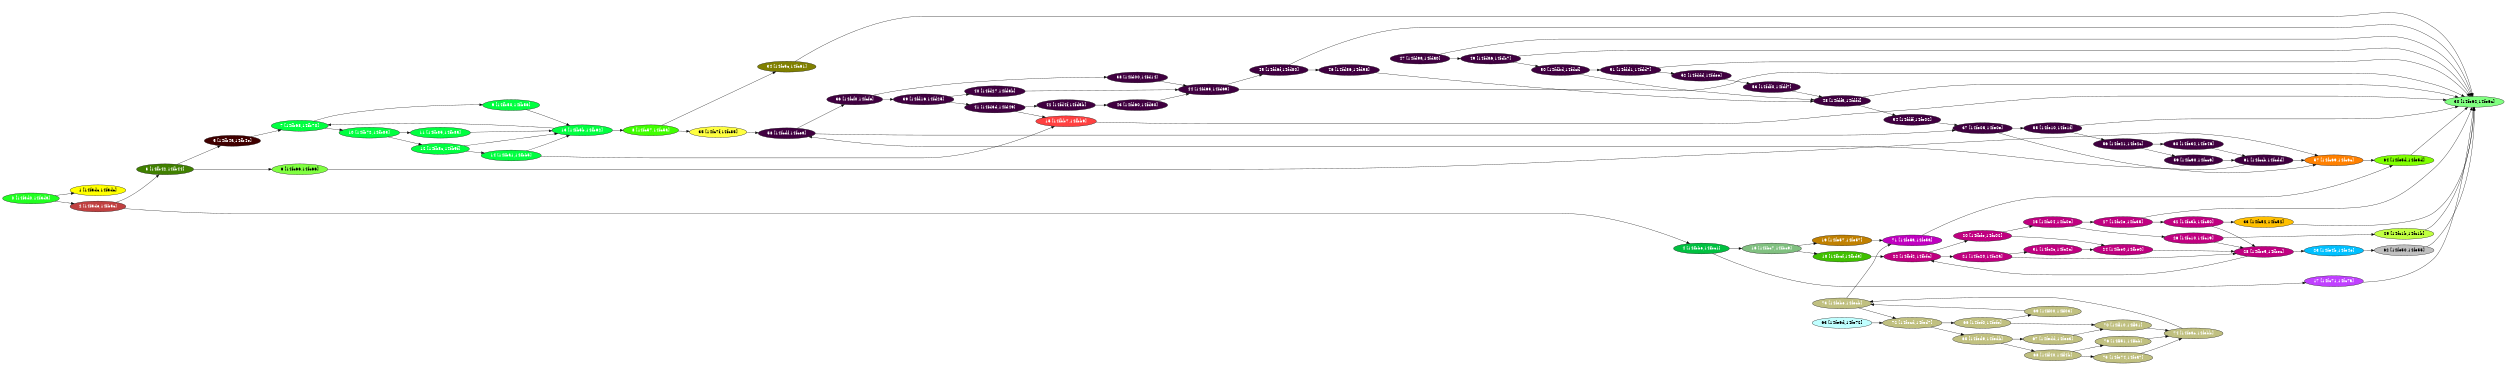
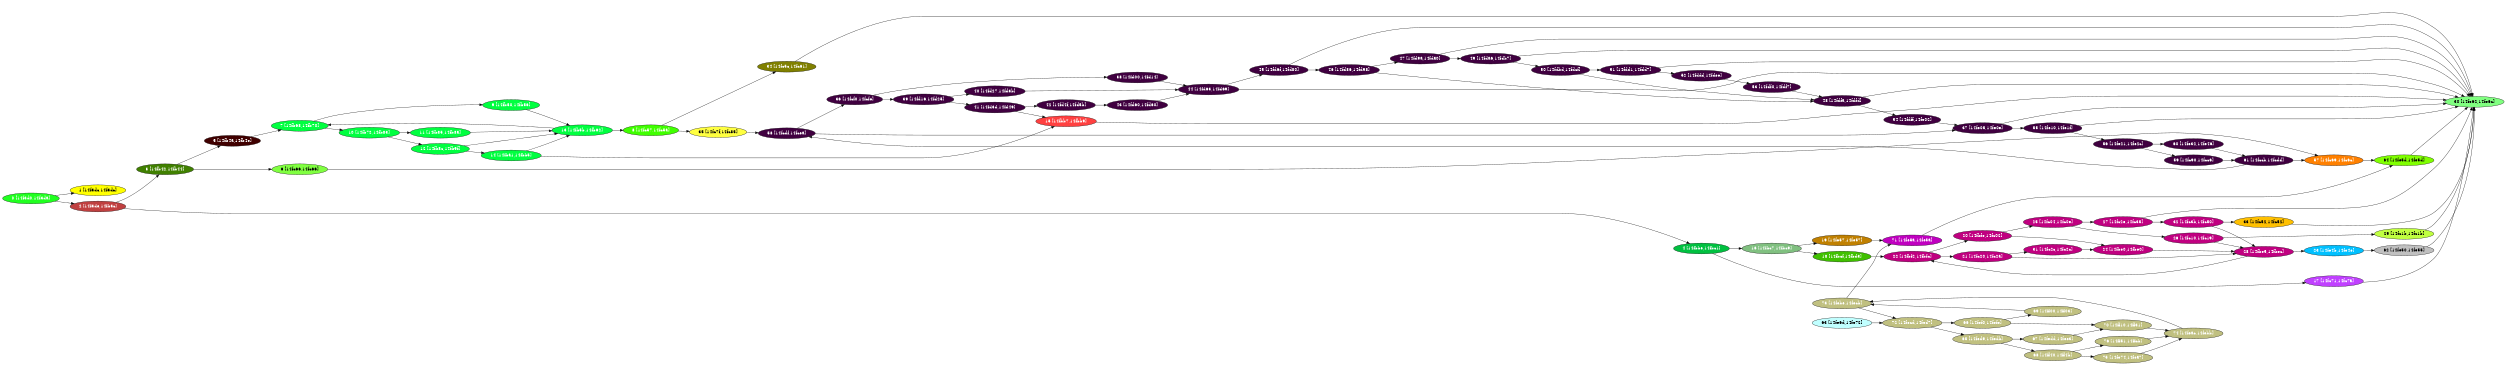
  digraph {
    rankdir=LR
    node [fillcolor="#400040" fontcolor="#ffffff" shape=oval style=filled]
    n1 [fillcolor="#20FF20" label="0 [14f3d0,14f3da]"]
    n2 [fillcolor="#FFFF00" fontcolor="#000000" label="1 [14f3dc,14f3dc]"]
    n3 [fillcolor="#C04040" label="2 [14f3de,14fb3c]"]
    n4 [fillcolor="#408000" label="3 [14fb42,14fb44]"]
    n5 [fillcolor="#00C040" label="4 [14fbbe,14fbc1]"]
    n6 [fillcolor="#400000" label="5 [14fb4a,14fb4e]"]
    n7 [fillcolor="#80FF40" fontcolor="#000000" label="6 [14fc66,14fc66]"]
    n8 [fillcolor="#80C080" label="16 [14fbc7,14fbc9]"]
    n9 [fillcolor="#C040FF" label="17 [14fc71,14fc7a]"]
    n10 [fillcolor="#00FF40" label="7 [14fb68,14fb70]"]
    n11 [fillcolor="#FF8000" label="57 [14fc69,14fc6c]"]
    n12 [fillcolor="#40C000" label="18 [14fbcf,14fbd3]"]
    n13 [fillcolor="#C08000" label="19 [14fe57,14fe57]"]
    n14 [fillcolor="#80FF80" fontcolor="#000000" label="30 [14fe62,14fe6c]"]
    n15 [fillcolor="#00FF40" label="9 [14fb50,14fb56]"]
    n16 [fillcolor="#00FF40" label="10 [14fb72,14fb83]"]
    n17 [fillcolor="#80FF00" fontcolor="#000000" label="64 [14fe5d,14fe5d]"]
    n18 [fillcolor="#00FF40" label="13 [14fb5b,14fb62]"]
    n19 [fillcolor="#00FF40" label="11 [14fb85,14fb8a]"]
    n20 [fillcolor="#00FF40" label="12 [14fb8c,14fb9f]"]
    n21 [fillcolor="#40FF00" label="8 [14fc57,14fc5a]"]
    n22 [fillcolor="#808000" label="34 [14fc5c,14fc61]"]
    n23 [fillcolor="#FFFF40" fontcolor="#000000" label="35 [14fc7f,14fc85]"]
    n24 [label="58 [14fcdf,14fcea]"]
    n25 [fillcolor="#00FF40" label="14 [14fba1,14fbb5]"]
    n26 [fillcolor="#FF4040" label="15 [14fbb7,14fbb9]"]
    n27 [fillcolor="#C00080" label="22 [14fbf2,14fbfc]"]
    n28 [fillcolor="#C000C0" label="71 [14fe5a,14fe5a]"]
    n29 [fillcolor="#C00080" label="20 [14fbfe,14fc02]"]
    n30 [fillcolor="#C00080" label="21 [14fc20,14fc2a]"]
    n31 [fillcolor="#C00080" label="24 [14fbe0,14fbe0]"]
    n32 [fillcolor="#C00080" label="25 [14fc04,14fc0e]"]
    n33 [fillcolor="#C00080" label="28 [14fbe5,14fbec]"]
    n34 [fillcolor="#C00080" label="26 [14fc10,14fc19]"]
    n35 [fillcolor="#C00080" label="27 [14fc2e,14fc35]"]
    n36 [fillcolor="#C00080" label="31 [14fc2c,14fc2c]"]
    n37 [fillcolor="#00C0FF" label="23 [14fe4b,14fe4e]"]
    n38 [fillcolor="#C0C0C0" fontcolor="#000000" label="62 [14fe50,14fe55]"]
    n39 [fillcolor="#C0FFFF" fontcolor="#000000" label="63 [14fe6d,14fe72]"]
    n40 [fillcolor="#C0C080" label="72 [14fecd,14fed7]"]
    n41 [fillcolor="#C0FF40" fontcolor="#000000" label="29 [14fc1b,14fc1b]"]
    n42 [fillcolor="#C00080" label="32 [14fc3b,14fc50]"]
    n43 [fillcolor="#FFC000" fontcolor="#000000" label="33 [14fc52,14fc52]"]
    n44 [label="36 [14fcf0,14fcfe]"]
    n45 [label="37 [14fe05,14fe0e]"]
    n46 [label="38 [14fd00,14fd14]"]
    n47 [label="39 [14fd16,14fd25]"]
    n48 [label="44 [14fd63,14fd69]"]
    n49 [label="40 [14fd27,14fd3b]"]
    n50 [label="41 [14fd3d,14fd49]"]
    n51 [label="55 [14fe10,14fe1f]"]
    n52 [label="56 [14fe21,14fe2c]"]
    n53 [label="43 [14fd60,14fd60]"]
    n54 [label="42 [14fd4f,14fd5b]"]
    n55 [label="45 [14fd6f,14fd80]"]
    n56 [label="46 [14fd86,14fd98]"]
    n57 [label="47 [14fd9a,14fda0]"]
    n58 [label="48 [14fdfa,14fdfd]"]
    n59 [label="49 [14fda6,14fdb7]"]
    n60 [label="54 [14fdff,14fe02]"]
    n61 [label="50 [14fdbd,14fdcf]"]
    n62 [label="51 [14fdd1,14fdd7]"]
    n63 [label="52 [14fddd,14fdee]"]
    n64 [label="53 [14fdf0,14fdf7]"]
    n65 [label="59 [14fc90,14fcc6]"]
    n66 [label="60 [14fe32,14fe46]"]
    n67 [label="61 [14fccb,14fcdd]"]
    n68 [fillcolor="#C0C080" label="65 [14fed9,14fedb]"]
    n69 [fillcolor="#C0C080" label="66 [14fef0,14fefe]"]
    n70 [fillcolor="#C0C080" label="67 [14fedd,14fee3]"]
    n71 [fillcolor="#C0C080" label="68 [14ff40,14ff4b]"]
    n72 [fillcolor="#C0C080" label="70 [14ff10,14ff31]"]
    n73 [fillcolor="#C0C080" label="75 [14fe74,14fea7]"]
    n74 [fillcolor="#C0C080" label="76 [14ff51,14ffcb]"]
    n75 [fillcolor="#C0C080" label="69 [14ff00,14ff03]"]
    n76 [fillcolor="#C0C080" label="73 [14febe,14fecb]"]
    n77 [fillcolor="#C0C080" label="74 [14feac,14febb]"]
    n1 -> n2
    n1 -> n3
    n3 -> n4
    n3 -> n5
    n4 -> n6
    n4 -> n7
    n5 -> n8
    n5 -> n9
    n6 -> n10
    n7 -> n11
    n8 -> n12
    n8 -> n13
    n9 -> n14
    n10 -> n15
    n10 -> n16
    n11 -> n17
    n12 -> n27
    n13 -> n28
    n15 -> n18
    n16 -> n19
    n16 -> n20
    n17 -> n14
    n18 -> n10
    n18 -> n21
    n19 -> n18
    n20 -> n18
    n20 -> n25
    n21 -> n22
    n21 -> n23
    n22 -> n14
    n23 -> n24
    n24 -> n44
    n24 -> n45
    n25 -> n18
    n25 -> n26
    n26 -> n14
    n27 -> n29
    n27 -> n30
    n28 -> n17
    n29 -> n31
    n29 -> n32
    n30 -> n33
    n30 -> n36
    n31 -> n33
    n32 -> n34
    n32 -> n35
    n33 -> n27
    n33 -> n37
    n34 -> n33
    n34 -> n41
    n35 -> n14
    n35 -> n42
    n36 -> n31
    n37 -> n38
    n38 -> n14
    n39 -> n40
    n40 -> n68
    n40 -> n69
    n41 -> n14
    n42 -> n33
    n42 -> n43
    n43 -> n14
    n44 -> n46
    n44 -> n47
-   n45 -> n11
+   n45 -> n14
    n45 -> n51
    n46 -> n48
    n47 -> n49
    n47 -> n50
    n48 -> n14
    n48 -> n55
    n49 -> n48
    n50 -> n26
    n50 -> n54
    n51 -> n14
    n51 -> n52
    n52 -> n65
    n52 -> n66
    n53 -> n48
    n54 -> n53
    n55 -> n14
    n55 -> n56
+   n56 -> n57
    n56 -> n58
    n57 -> n14
    n57 -> n59
    n58 -> n14
    n58 -> n60
    n59 -> n14
    n59 -> n61
    n60 -> n45
    n61 -> n58
    n61 -> n62
    n62 -> n14
    n62 -> n63
    n63 -> n64
    n64 -> n58
    n65 -> n67
    n66 -> n67
    n67 -> n11
    n67 -> n24
    n68 -> n70
    n68 -> n71
    n69 -> n72
    n69 -> n75
    n70 -> n72
    n71 -> n73
    n71 -> n74
    n72 -> n77
    n73 -> n77
    n74 -> n77
    n75 -> n76
    n76 -> n28
    n76 -> n40
    n77 -> n76
  }
